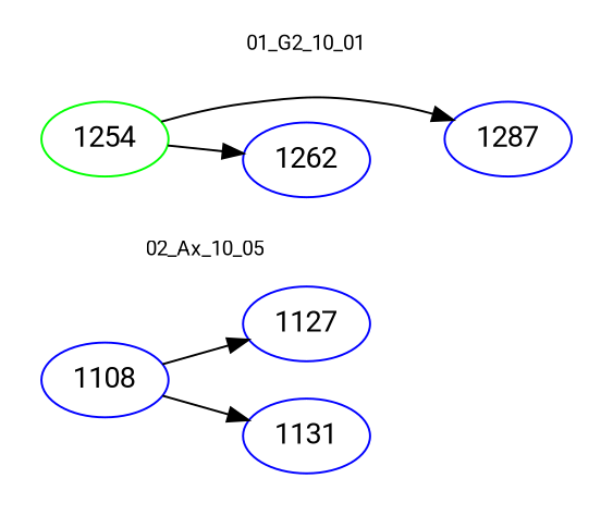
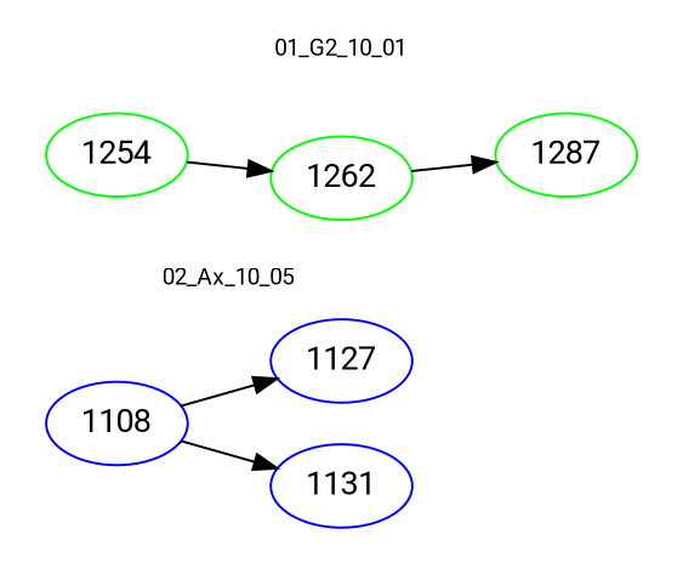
  digraph {
    fontname=Roboto
    rankdir=LR
    node [color=blue fontname=Roboto]
    edge [color=black fontname=Roboto]
    n1 [label=1108]
    n2 [label=1131]
    n3 [label=1127]
    n4 [color=green label=1254]
-   n5 [label=1262]
-   n6 [label=1287]
+   n5 [color=green label=1262]
+   n6 [color=green label=1287]
    subgraph cluster_1 {
      color=white
      fontsize=10
      label="02_Ax_10_05"
      n1
      n2
      n3
    }
    subgraph cluster_2 {
      color=white
      fontsize=10
      label="01_G2_10_01"
      n4
      n5
      n6
    }
    n1 -> n2
    n1 -> n3
    n4 -> n5
-   n4 -> n6
+   n5 -> n6
  }
